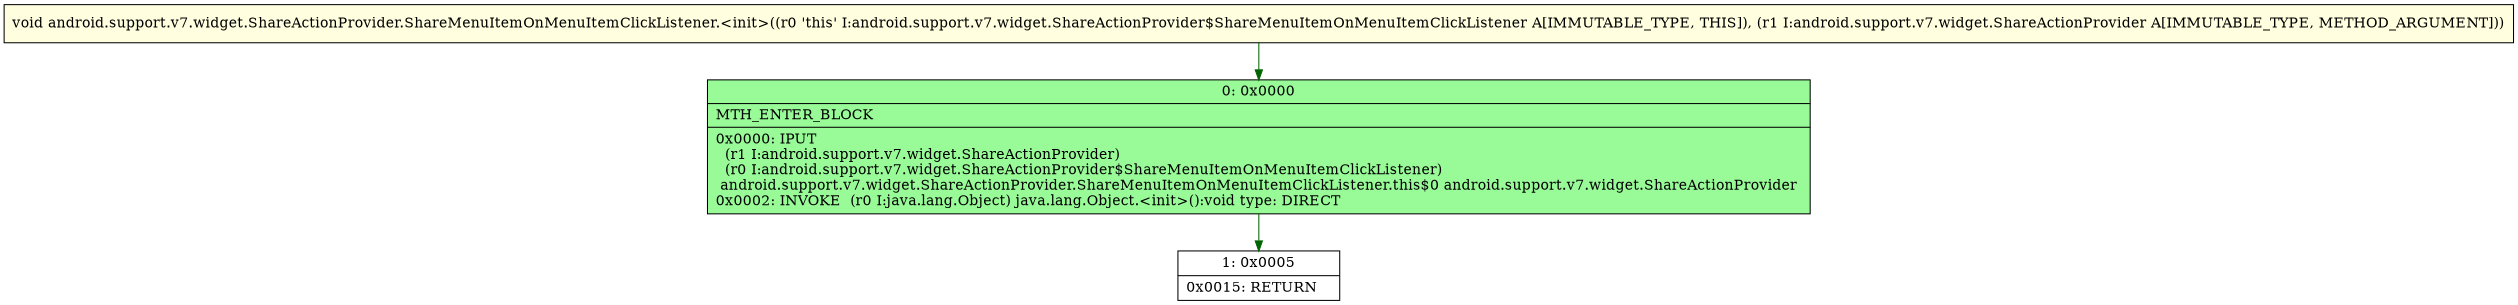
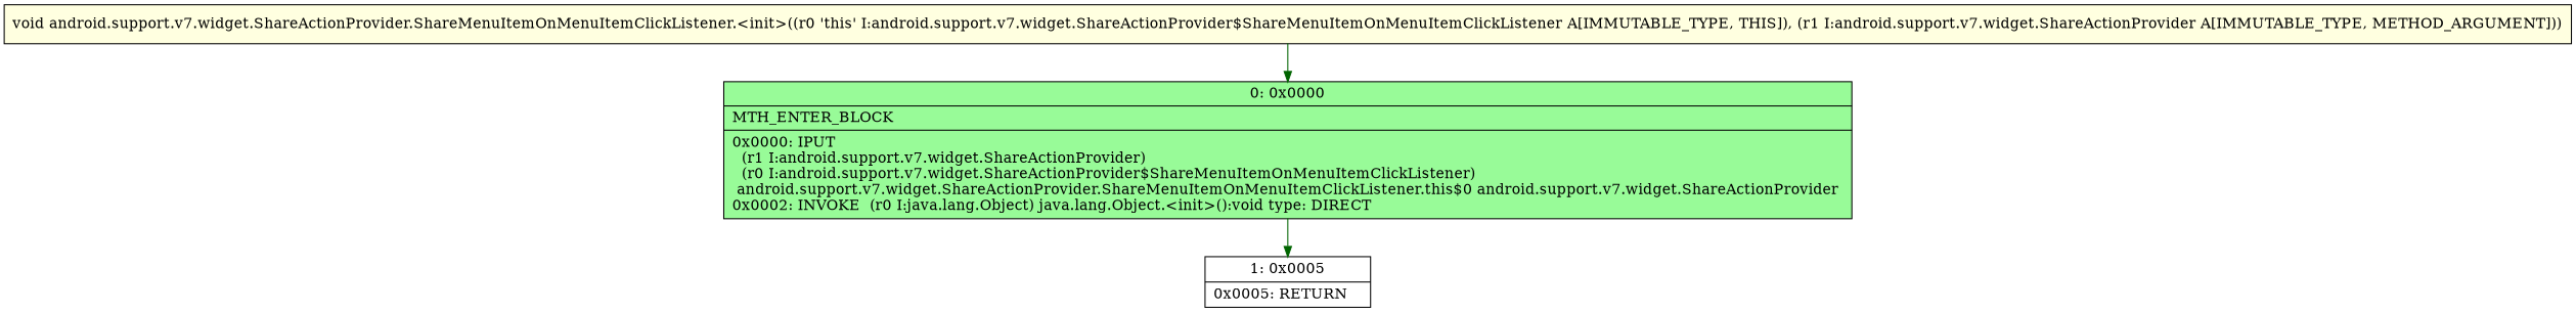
  digraph {
    node [shape=record style=filled]
    edge [color=darkgreen]
    n1 [label="{0\:\ 0x0000|MTH_ENTER_BLOCK\l|0x0000: IPUT  \l  (r1 I:android.support.v7.widget.ShareActionProvider)\l  (r0 I:android.support.v7.widget.ShareActionProvider$ShareMenuItemOnMenuItemClickListener)\l android.support.v7.widget.ShareActionProvider.ShareMenuItemOnMenuItemClickListener.this$0 android.support.v7.widget.ShareActionProvider \l0x0002: INVOKE  (r0 I:java.lang.Object) java.lang.Object.\<init\>():void type: DIRECT \l}" fillcolor=palegreen]
-   n2 [label="{1\:\ 0x0005|0x0015: RETURN   \l}" fillcolor=white]
+   n2 [label="{1\:\ 0x0005|0x0005: RETURN   \l}" fillcolor=white]
    n3 [label="{void android.support.v7.widget.ShareActionProvider.ShareMenuItemOnMenuItemClickListener.\<init\>((r0 'this' I:android.support.v7.widget.ShareActionProvider$ShareMenuItemOnMenuItemClickListener A[IMMUTABLE_TYPE, THIS]), (r1 I:android.support.v7.widget.ShareActionProvider A[IMMUTABLE_TYPE, METHOD_ARGUMENT])) }" fillcolor=lightyellow]
    n1 -> n2
    n3 -> n1
  }
